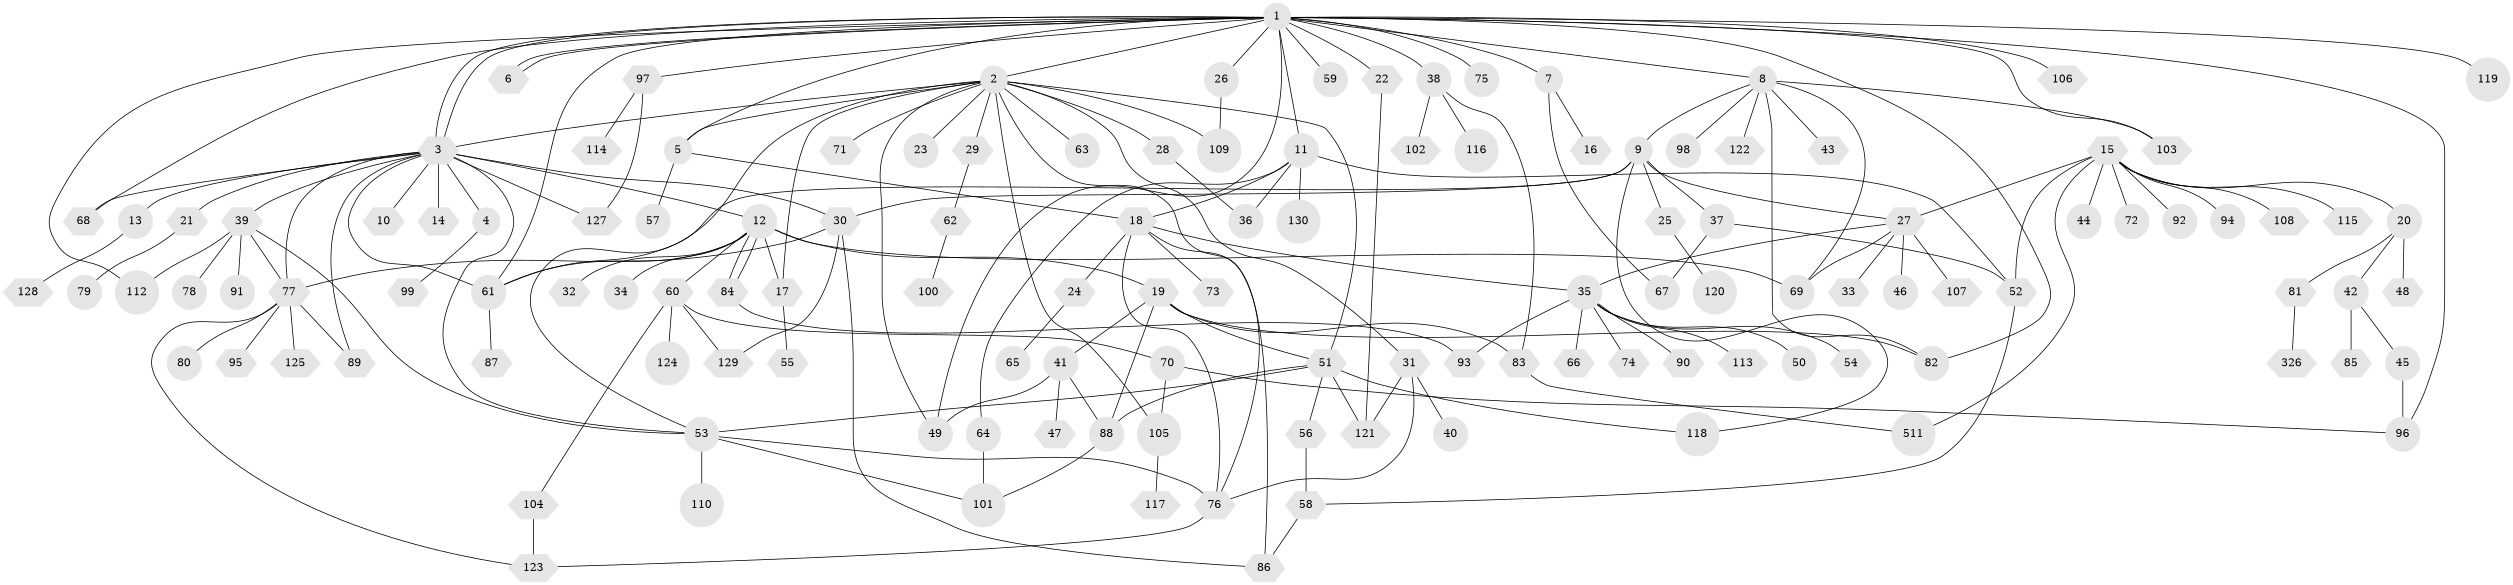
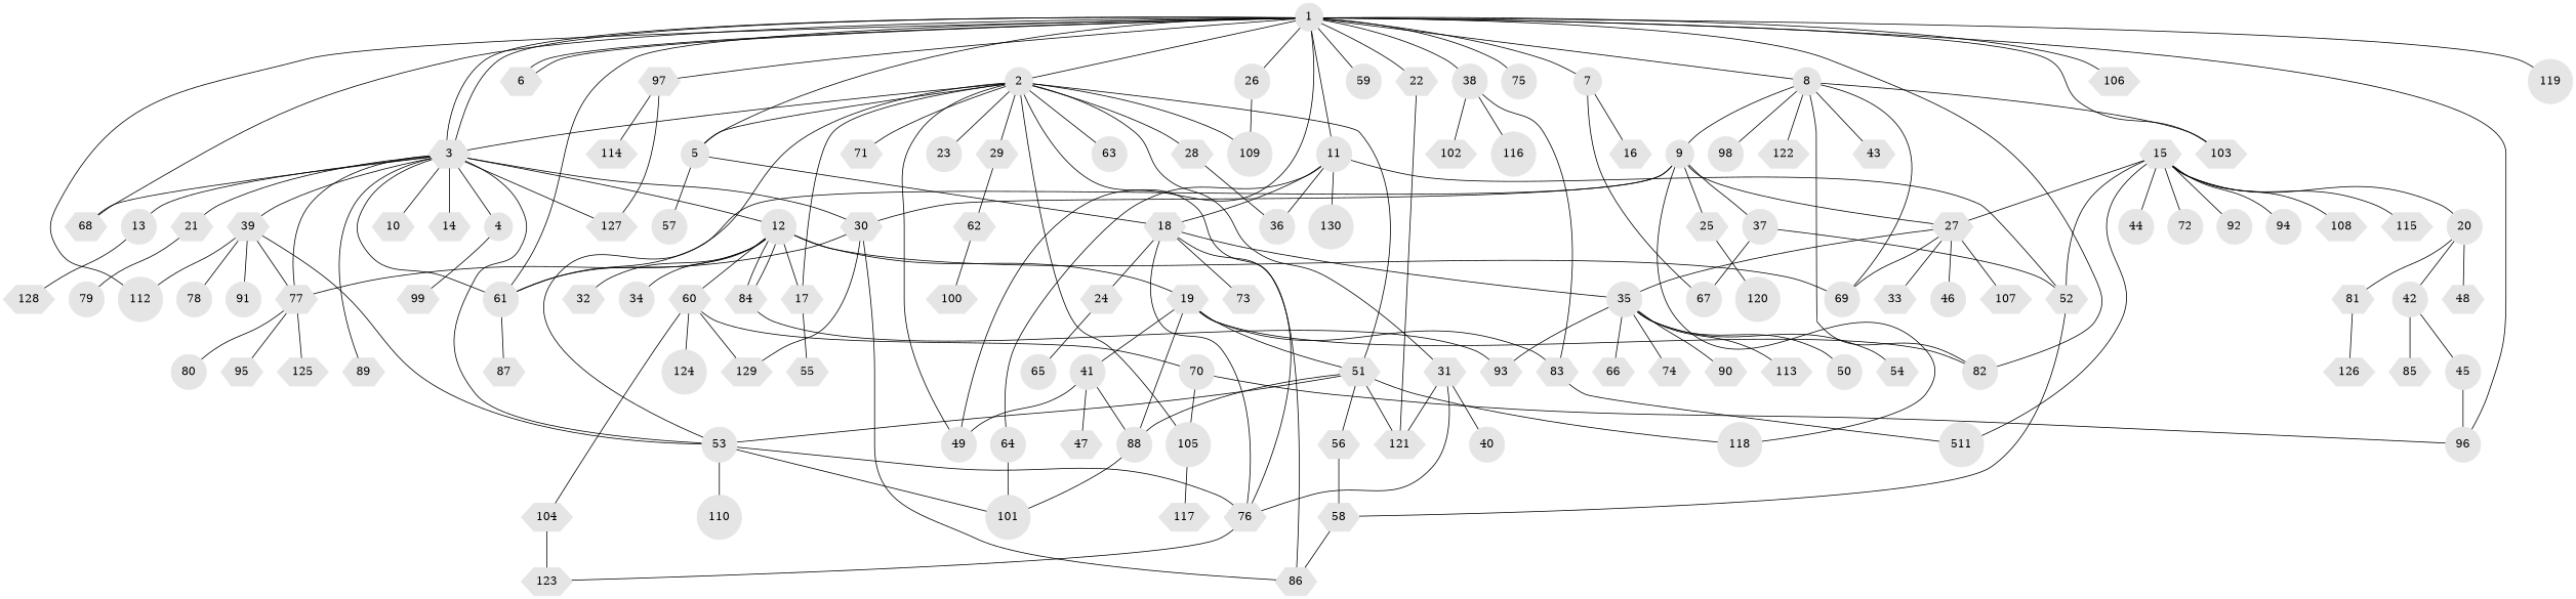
  graph {
    node [color=gray90 shape=hexagon style=filled]
    1 [shape=circle]
    2 [shape=circle]
    3
    5 [shape=circle]
    6
    7 [shape=circle]
    8 [shape=circle]
    11 [shape=circle]
    22
    26 [shape=circle]
    38 [shape=circle]
    49 [shape=circle]
    59 [shape=circle]
    61 [shape=circle]
    68
    75 [shape=circle]
    82 [shape=circle]
    96 [shape=circle]
    97
    103
    106
    112 [shape=circle]
    119 [shape=circle]
    17
    23 [shape=circle]
    28
    29
    31
    51
    53 [shape=circle]
    63 [shape=circle]
    71
    76
    105 [shape=circle]
    109 [shape=circle]
    4 [shape=circle]
    10
    12 [shape=circle]
    13 [shape=circle]
    14
    21
    30
    39
    77
    89
    127
    18
    57 [shape=circle]
    16
    67 [shape=circle]
    9 [shape=circle]
    43
    69 [shape=circle]
    98 [shape=circle]
    122
    36 [shape=circle]
    52
    64 [shape=circle]
    130 [shape=circle]
    121
    83
    102
    116 [shape=circle]
    87
    114
    55
    62
    40 [shape=circle]
    118 [shape=circle]
    88 [shape=circle]
    56
    101 [shape=circle]
    110 [shape=circle]
    123
    117
    99
    19
    32
    34 [shape=circle]
    60
    84
    128
    79 [shape=circle]
    86
    129
    78 [shape=circle]
    91 [shape=circle]
    80 [shape=circle]
    95
    125
    24
    35 [shape=circle]
    73
    25
    27
    37 [shape=circle]
    15
    20 [shape=circle]
    44 [shape=circle]
    72 [shape=circle]
    92 [shape=circle]
    94 [shape=circle]
    108
    n104 [label=511 shape=circle]
    115
    120 [shape=circle]
    33
    46 [shape=circle]
    107
    58
    41 [shape=circle]
    70 [shape=circle]
    104
    124 [shape=circle]
    93
    42 [shape=circle]
    48
    81
    65 [shape=circle]
    50 [shape=circle]
    54
    66
    74
    90
    113
    47
    45 [shape=circle]
    85
-   126 [label=326]
+   126
    100
    1 -- 2
    1 -- 3
    1 -- 3
    1 -- 5
    1 -- 6
    1 -- 6
    1 -- 7
    1 -- 8
    1 -- 11
    1 -- 22
    1 -- 26
    1 -- 38
    1 -- 49
    1 -- 59
    1 -- 61
    1 -- 68
    1 -- 75
    1 -- 82
    1 -- 96
    1 -- 97
    1 -- 103
    1 -- 106
    1 -- 112
    1 -- 119
    2 -- 3
    2 -- 5
    2 -- 49
    2 -- 17
    2 -- 23
    2 -- 28
    2 -- 29
    2 -- 31
    2 -- 51
    2 -- 53
    2 -- 63
    2 -- 71
    2 -- 76
    2 -- 105
    2 -- 109
    3 -- 61
    3 -- 68
    3 -- 53
    3 -- 4
    3 -- 10
    3 -- 12
    3 -- 13
    3 -- 14
    3 -- 21
    3 -- 30
    3 -- 39
    3 -- 77
    3 -- 89
    3 -- 127
    5 -- 18
    5 -- 57
    7 -- 16
    7 -- 67
    8 -- 82
    8 -- 103
    8 -- 9
    8 -- 43
    8 -- 69
    8 -- 98
    8 -- 122
    11 -- 18
    11 -- 36
    11 -- 52
    11 -- 64
    11 -- 130
    22 -- 121
    26 -- 109
    38 -- 83
    38 -- 102
    38 -- 116
    61 -- 87
    97 -- 127
    97 -- 114
    17 -- 55
    28 -- 36
    29 -- 62
    31 -- 76
    31 -- 121
    31 -- 40
    51 -- 53
    51 -- 121
    51 -- 118
    51 -- 88
    51 -- 56
    53 -- 76
    53 -- 101
    53 -- 110
    76 -- 123
    105 -- 117
    4 -- 99
    12 -- 61
    12 -- 17
    12 -- 69
    12 -- 19
    12 -- 32
    12 -- 34
    12 -- 60
    12 -- 84
    12 -- 84
    13 -- 128
    21 -- 79
    30 -- 77
    30 -- 86
    30 -- 129
    39 -- 112
    39 -- 53
    39 -- 77
    39 -- 78
    39 -- 91
-   77 -- 89
-   77 -- 123
    77 -- 80
    77 -- 95
    77 -- 125
    18 -- 76
    18 -- 86
    18 -- 24
    18 -- 35
    18 -- 73
    9 -- 61
    9 -- 30
    9 -- 118
    9 -- 25
    9 -- 27
    9 -- 37
    52 -- 58
    64 -- 101
    83 -- n104
    62 -- 100
    88 -- 101
    56 -- 58
    19 -- 82
    19 -- 51
    19 -- 83
    19 -- 88
    19 -- 41
    60 -- 129
    60 -- 70
    60 -- 104
    60 -- 124
    84 -- 93
    24 -- 65
    35 -- 93
    35 -- 50
    35 -- 54
    35 -- 66
    35 -- 74
    35 -- 90
    35 -- 113
    25 -- 120
    27 -- 69
    27 -- 35
    27 -- 33
    27 -- 46
    27 -- 107
    37 -- 67
    37 -- 52
    15 -- 52
    15 -- 27
    15 -- 20
    15 -- 44
    15 -- 72
    15 -- 92
    15 -- 94
    15 -- 108
    15 -- n104
    15 -- 115
    20 -- 42
    20 -- 48
    20 -- 81
    58 -- 86
    41 -- 49
    41 -- 88
    41 -- 47
    70 -- 96
    70 -- 105
    104 -- 123
    42 -- 45
    42 -- 85
    81 -- 126
    45 -- 96
  }
